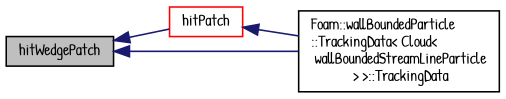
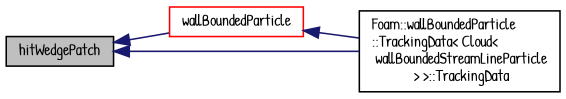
  digraph {
    rankdir=LR
    fontname="Patrick Hand"
    node [color=black fontname="Patrick Hand" fontsize=10 shape=record]
    edge [color=midnightblue dir=back fontname="Patrick Hand" fontsize=10 labelfontname=Helvetica labelfontsize=10 style=solid]
    n1 [fillcolor=grey75 fontcolor=black height=0.2 label=hitWedgePatch style=filled width=0.4]
-   n2 [color=red height=0.2 label=hitPatch width=0.4]
+   n2 [color=red height=0.2 label=wallBoundedParticle width=0.4]
    n3 [height=0.2 label="Foam::wallBoundedParticle\l::TrackingData\< Cloud\<\l wallBoundedStreamLineParticle\l \> \>::TrackingData" width=0.4]
    n1 -> n2
    n1 -> n3
    n2 -> n3
  }
